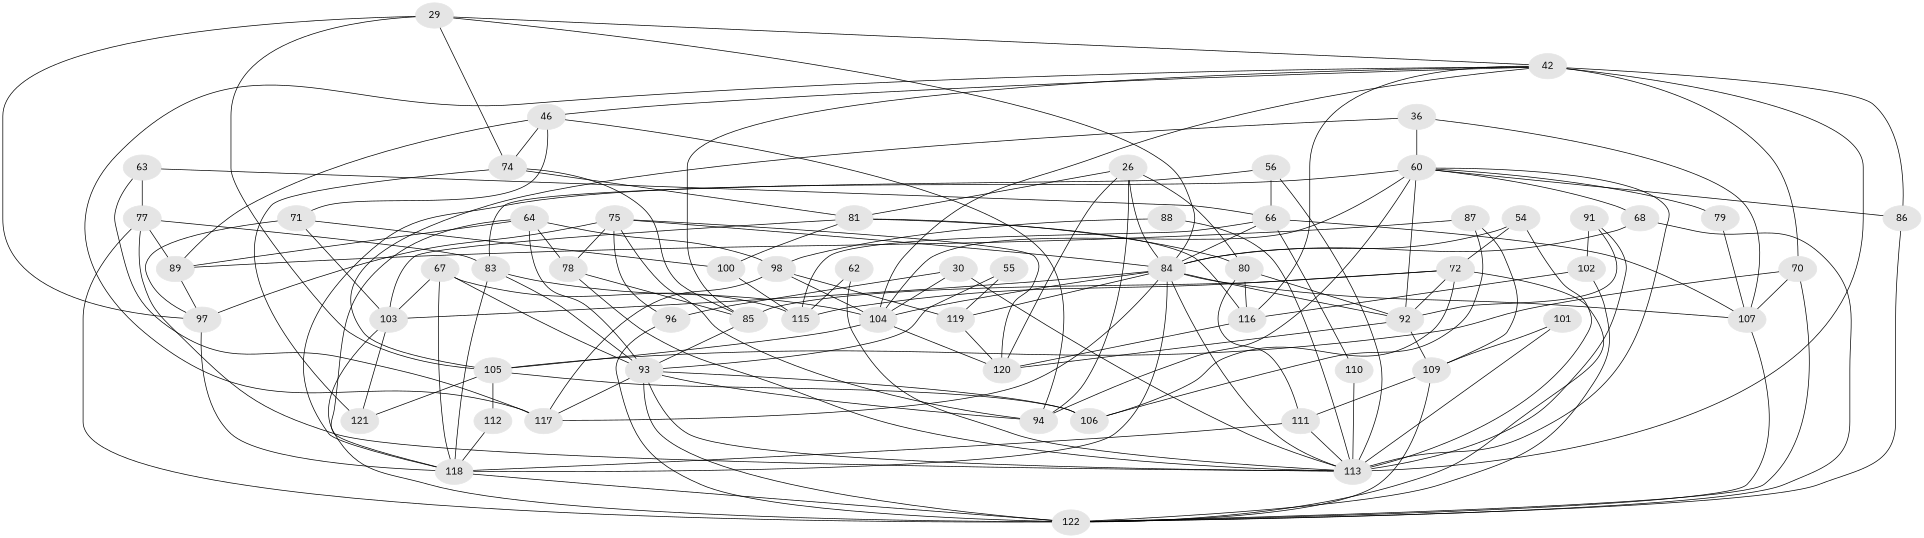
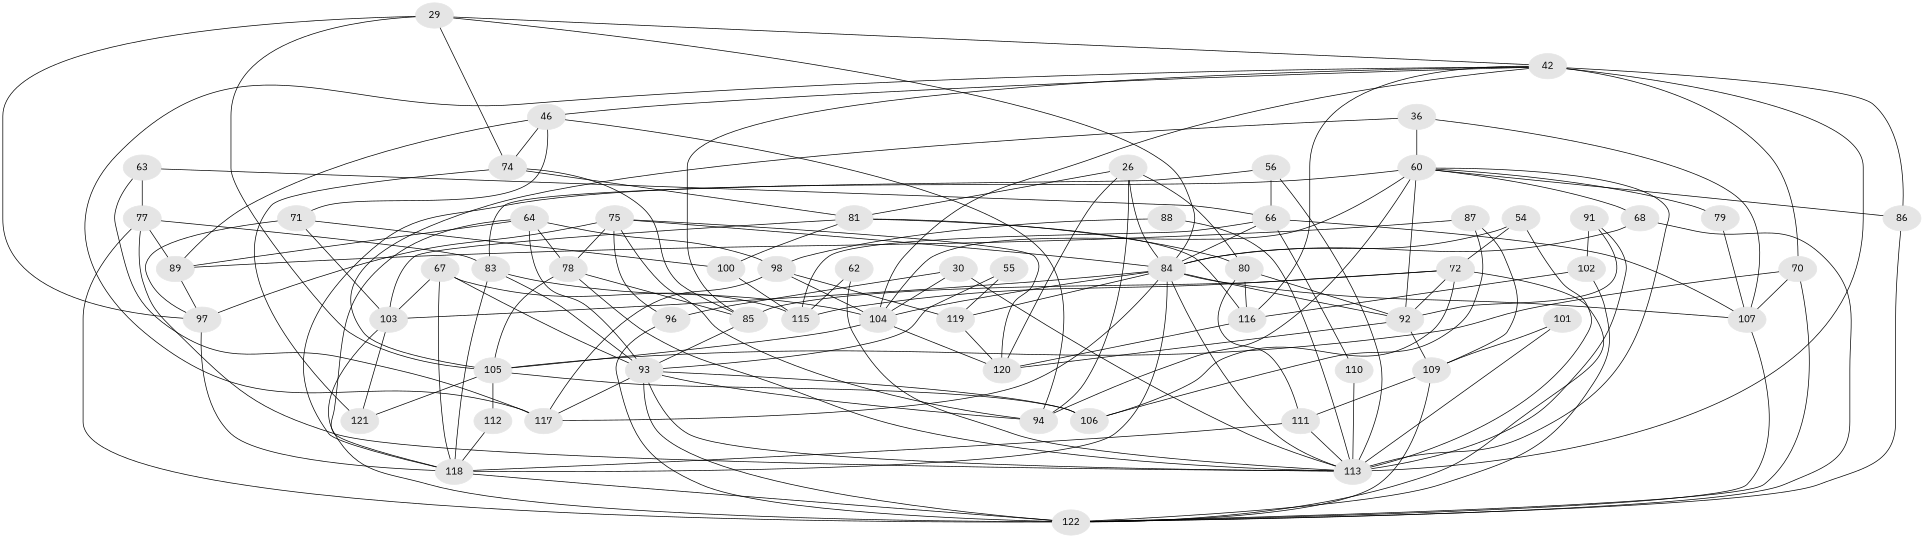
  graph {
    fontname="IBM Plex Sans"
    node [color=gray90 fontname="IBM Plex Sans" style=filled]
    edge [fontname="IBM Plex Sans"]
    26 [super="+10"]
    80
    81 [super="+19"]
    84 [super="+50+61+76"]
    94 [super="+34"]
    120 [super="+69+114"]
    116 [super="+65"]
    92 [super="+40+59"]
    111 [super="+21"]
    103 [super="+82"]
    100
    104 [super="+95"]
    113 [super="+17+24+6+99"]
    107 [super="+20+28"]
    117
    119 [super="+53"]
    118 [super="+41"]
    29 [super="+22"]
    42 [super="+16"]
    74
    97 [super="+11"]
    105 [super="+73"]
    46
    70
    85
    86
    121
    106
    112
    96 [super="+39"]
    122 [super="+108+58"]
    30
    60 [super="+49"]
    68
    79
    36
    71
    89
    93 [super="+45+90"]
    72 [super="+52"]
    115
    54
    55
    66 [super="+33"]
    110
    56
    83 [super="+9+44"]
    109 [super="+48"]
    62
    63
    77 [super="+51+57"]
    64 [super="+38+47"]
    78
    98
    67
    75 [super="+32"]
    87
    88
    91
    102
    101
    26 -- 80
    26 -- 81
    26 -- 84
    26 -- 94
    26 -- 120 [weight=2]
    80 -- 116
    80 -- 92
    80 -- 111
    81 -- 80
    81 -- 116
    81 -- 103
    81 -- 100
    84 -- 92
    84 -- 103 [weight=3]
    84 -- 104
    84 -- 113 [weight=2]
    84 -- 107
    84 -- 117
    84 -- 119
    84 -- 118 [weight=2]
    116 -- 120
    92 -- 120 [weight=2]
    92 -- 109
    111 -- 113
    111 -- 118
    103 -- 121
    103 -- 122 [weight=2]
    100 -- 115
    104 -- 120 [weight=3]
    104 -- 105
    107 -- 122
    119 -- 120
    118 -- 122
    29 -- 84
    29 -- 42
    29 -- 74
    29 -- 97
    29 -- 105 [weight=2]
    42 -- 116
    42 -- 104
    42 -- 113 [weight=3]
    42 -- 117
    42 -- 46
    42 -- 70 [weight=2]
    42 -- 85
    42 -- 86
    74 -- 81
    74 -- 85
    74 -- 121
    97 -- 118
    105 -- 121
    105 -- 106
    105 -- 112
    46 -- 94
    46 -- 74
    46 -- 71
    46 -- 89
    70 -- 107
    70 -- 105
    70 -- 122
    85 -- 93
    86 -- 122
    112 -- 118
    96 -- 122
    30 -- 104
    30 -- 113
    30 -- 96 [weight=2]
    60 -- 94
    60 -- 92 [weight=3]
    60 -- 104 [weight=2]
    60 -- 113
    60 -- 118 [weight=2]
    60 -- 86
    60 -- 68
    60 -- 79
    68 -- 84
    68 -- 122
    79 -- 107
    36 -- 107
    36 -- 105
    36 -- 60
    71 -- 103
    71 -- 100
    71 -- 97
    89 -- 97
    93 -- 94
    93 -- 113
    93 -- 117
    93 -- 106
    93 -- 122 [weight=2]
    72 -- 92 [weight=2]
    72 -- 85
    72 -- 106
    72 -- 122
    72 -- 115
    54 -- 84
    54 -- 113
    54 -- 72
    55 -- 119
    55 -- 93
    66 -- 84
    66 -- 107 [weight=2]
    66 -- 115
    66 -- 110
    110 -- 113
    56 -- 113
    56 -- 66
    56 -- 83
    83 -- 104 [weight=2]
    83 -- 118 [weight=2]
    83 -- 93 [weight=2]
    109 -- 111
    109 -- 122
    62 -- 113
    62 -- 115
    63 -- 117
    63 -- 66
    63 -- 77
    77 -- 113
    77 -- 122
    77 -- 89
    77 -- 83
    64 -- 118
    64 -- 89
    64 -- 93
    64 -- 78
    64 -- 98
    78 -- 113
+   78 -- 105
    78 -- 85
    98 -- 104 [weight=2]
    98 -- 117
    98 -- 119 [weight=2]
    67 -- 103
    67 -- 118
    67 -- 93
    67 -- 115
    75 -- 84
    75 -- 94
    75 -- 120
    75 -- 97
    75 -- 96
    75 -- 78
    87 -- 106
    87 -- 89
    87 -- 109
    88 -- 113
    88 -- 98
    91 -- 92
    91 -- 113
    91 -- 102
    102 -- 116
    102 -- 122
    101 -- 113
    101 -- 109
  }
